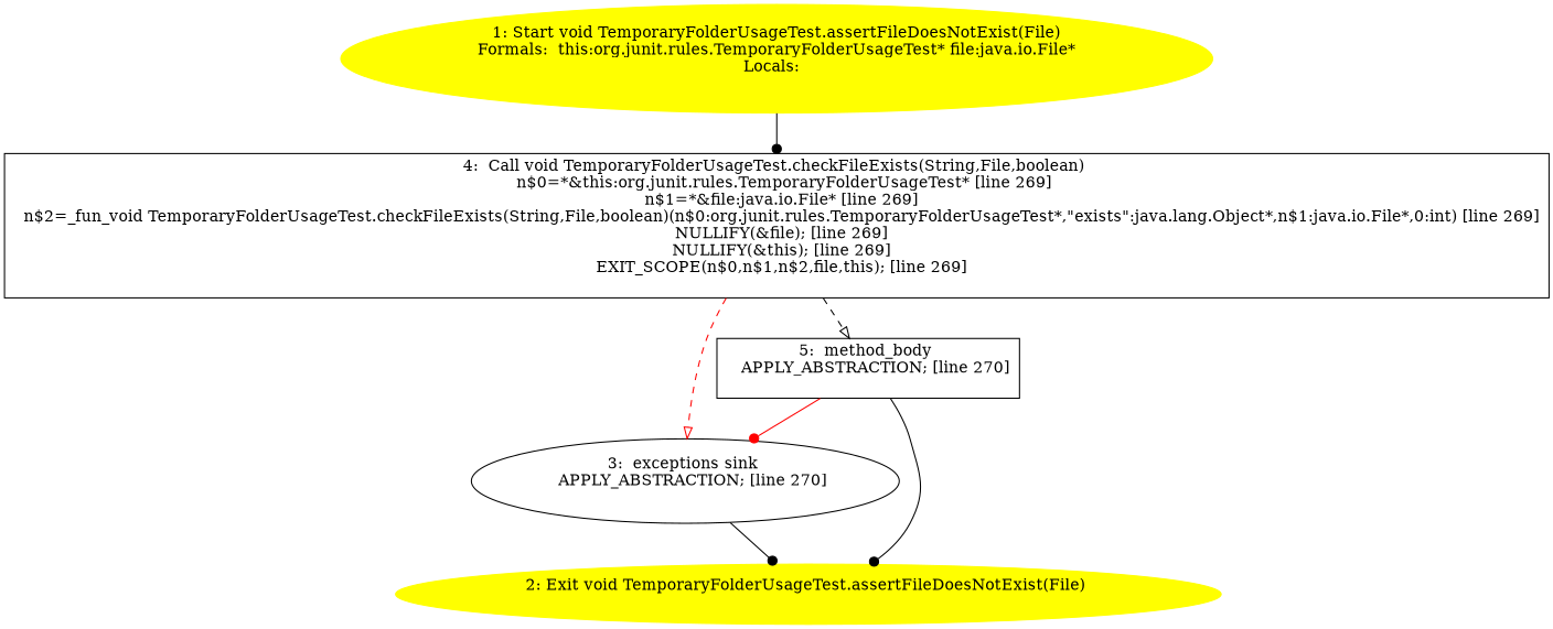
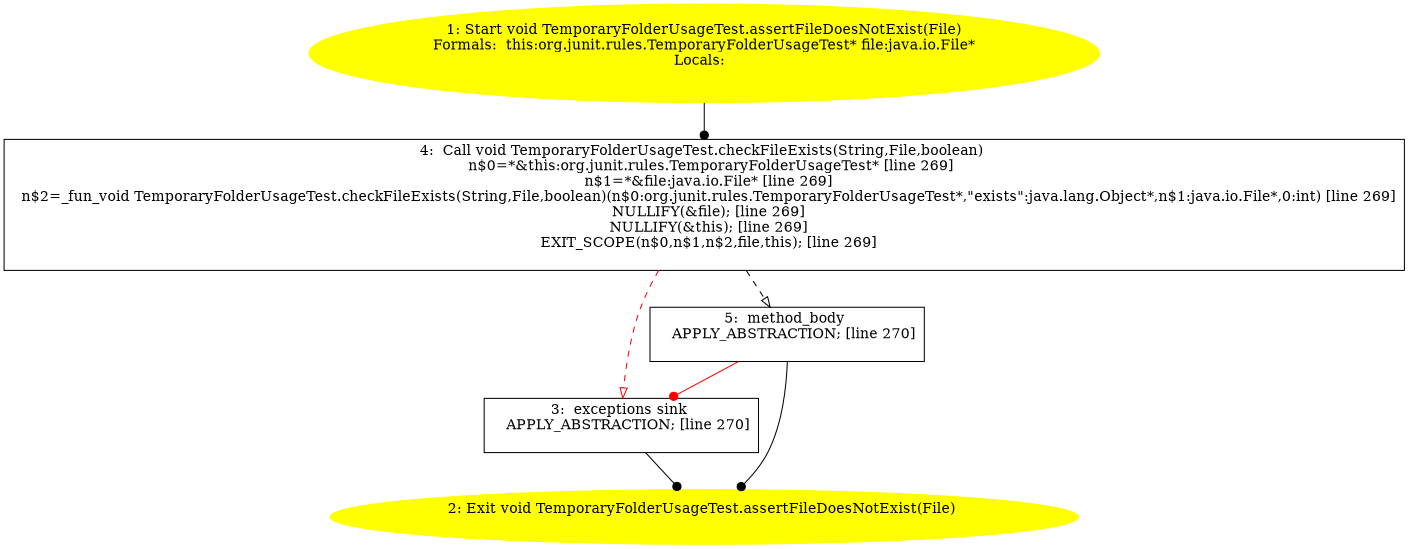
  digraph {
    node [shape=box]
    edge [style=solid arrowhead=dot]
    n1 [color=yellow label="1: Start void TemporaryFolderUsageTest.assertFileDoesNotExist(File)\nFormals:  this:org.junit.rules.TemporaryFolderUsageTest* file:java.io.File*\nLocals:  \n  " style=filled shape=""]
    n2 [label="4:  Call void TemporaryFolderUsageTest.checkFileExists(String,File,boolean) \n   n$0=*&this:org.junit.rules.TemporaryFolderUsageTest* [line 269]\n  n$1=*&file:java.io.File* [line 269]\n  n$2=_fun_void TemporaryFolderUsageTest.checkFileExists(String,File,boolean)(n$0:org.junit.rules.TemporaryFolderUsageTest*,\"exists\":java.lang.Object*,n$1:java.io.File*,0:int) [line 269]\n  NULLIFY(&file); [line 269]\n  NULLIFY(&this); [line 269]\n  EXIT_SCOPE(n$0,n$1,n$2,file,this); [line 269]\n "]
-   n3 [label="3:  exceptions sink \n   APPLY_ABSTRACTION; [line 270]\n " shape=ellipse]
+   n3 [label="3:  exceptions sink \n   APPLY_ABSTRACTION; [line 270]\n "]
    n4 [label="5:  method_body \n   APPLY_ABSTRACTION; [line 270]\n "]
    n5 [color=yellow label="2: Exit void TemporaryFolderUsageTest.assertFileDoesNotExist(File) \n  " style=filled shape=""]
    n1 -> n2
    n2 -> n3 [color=red style=dashed arrowhead=onormal]
    n2 -> n4 [style=dashed arrowhead=onormal]
    n3 -> n5
    n4 -> n3 [color=red]
    n4 -> n5
  }
